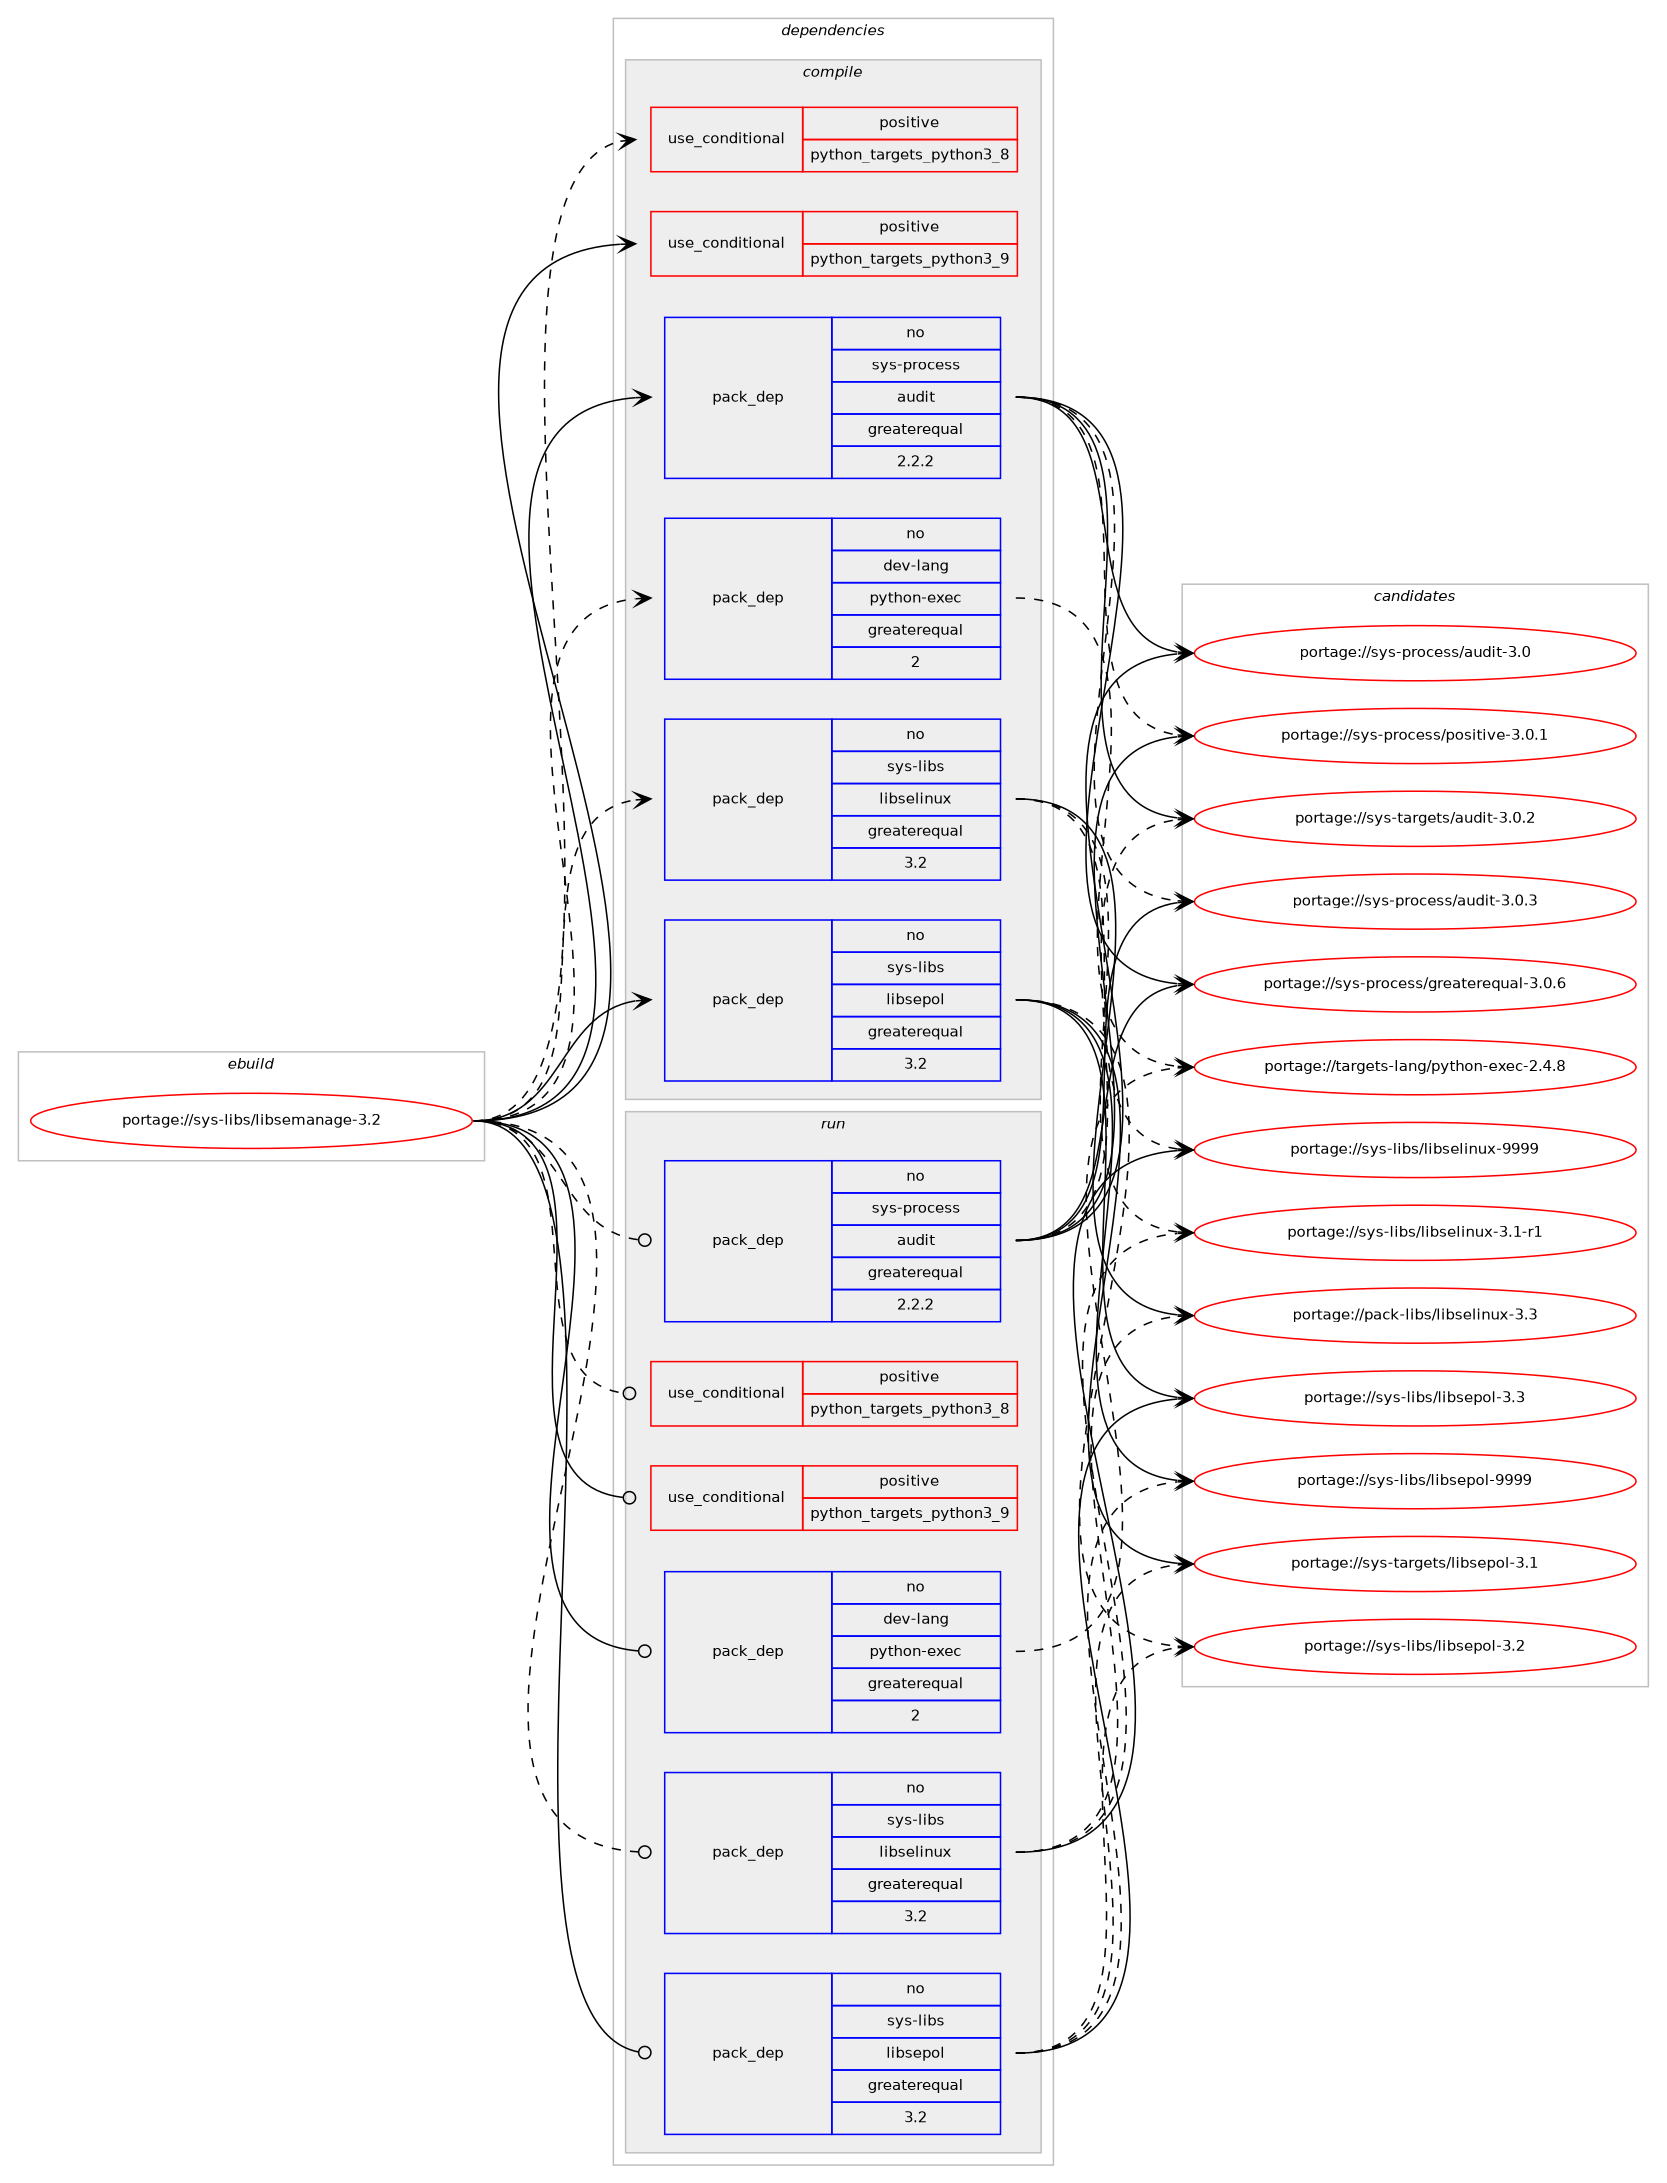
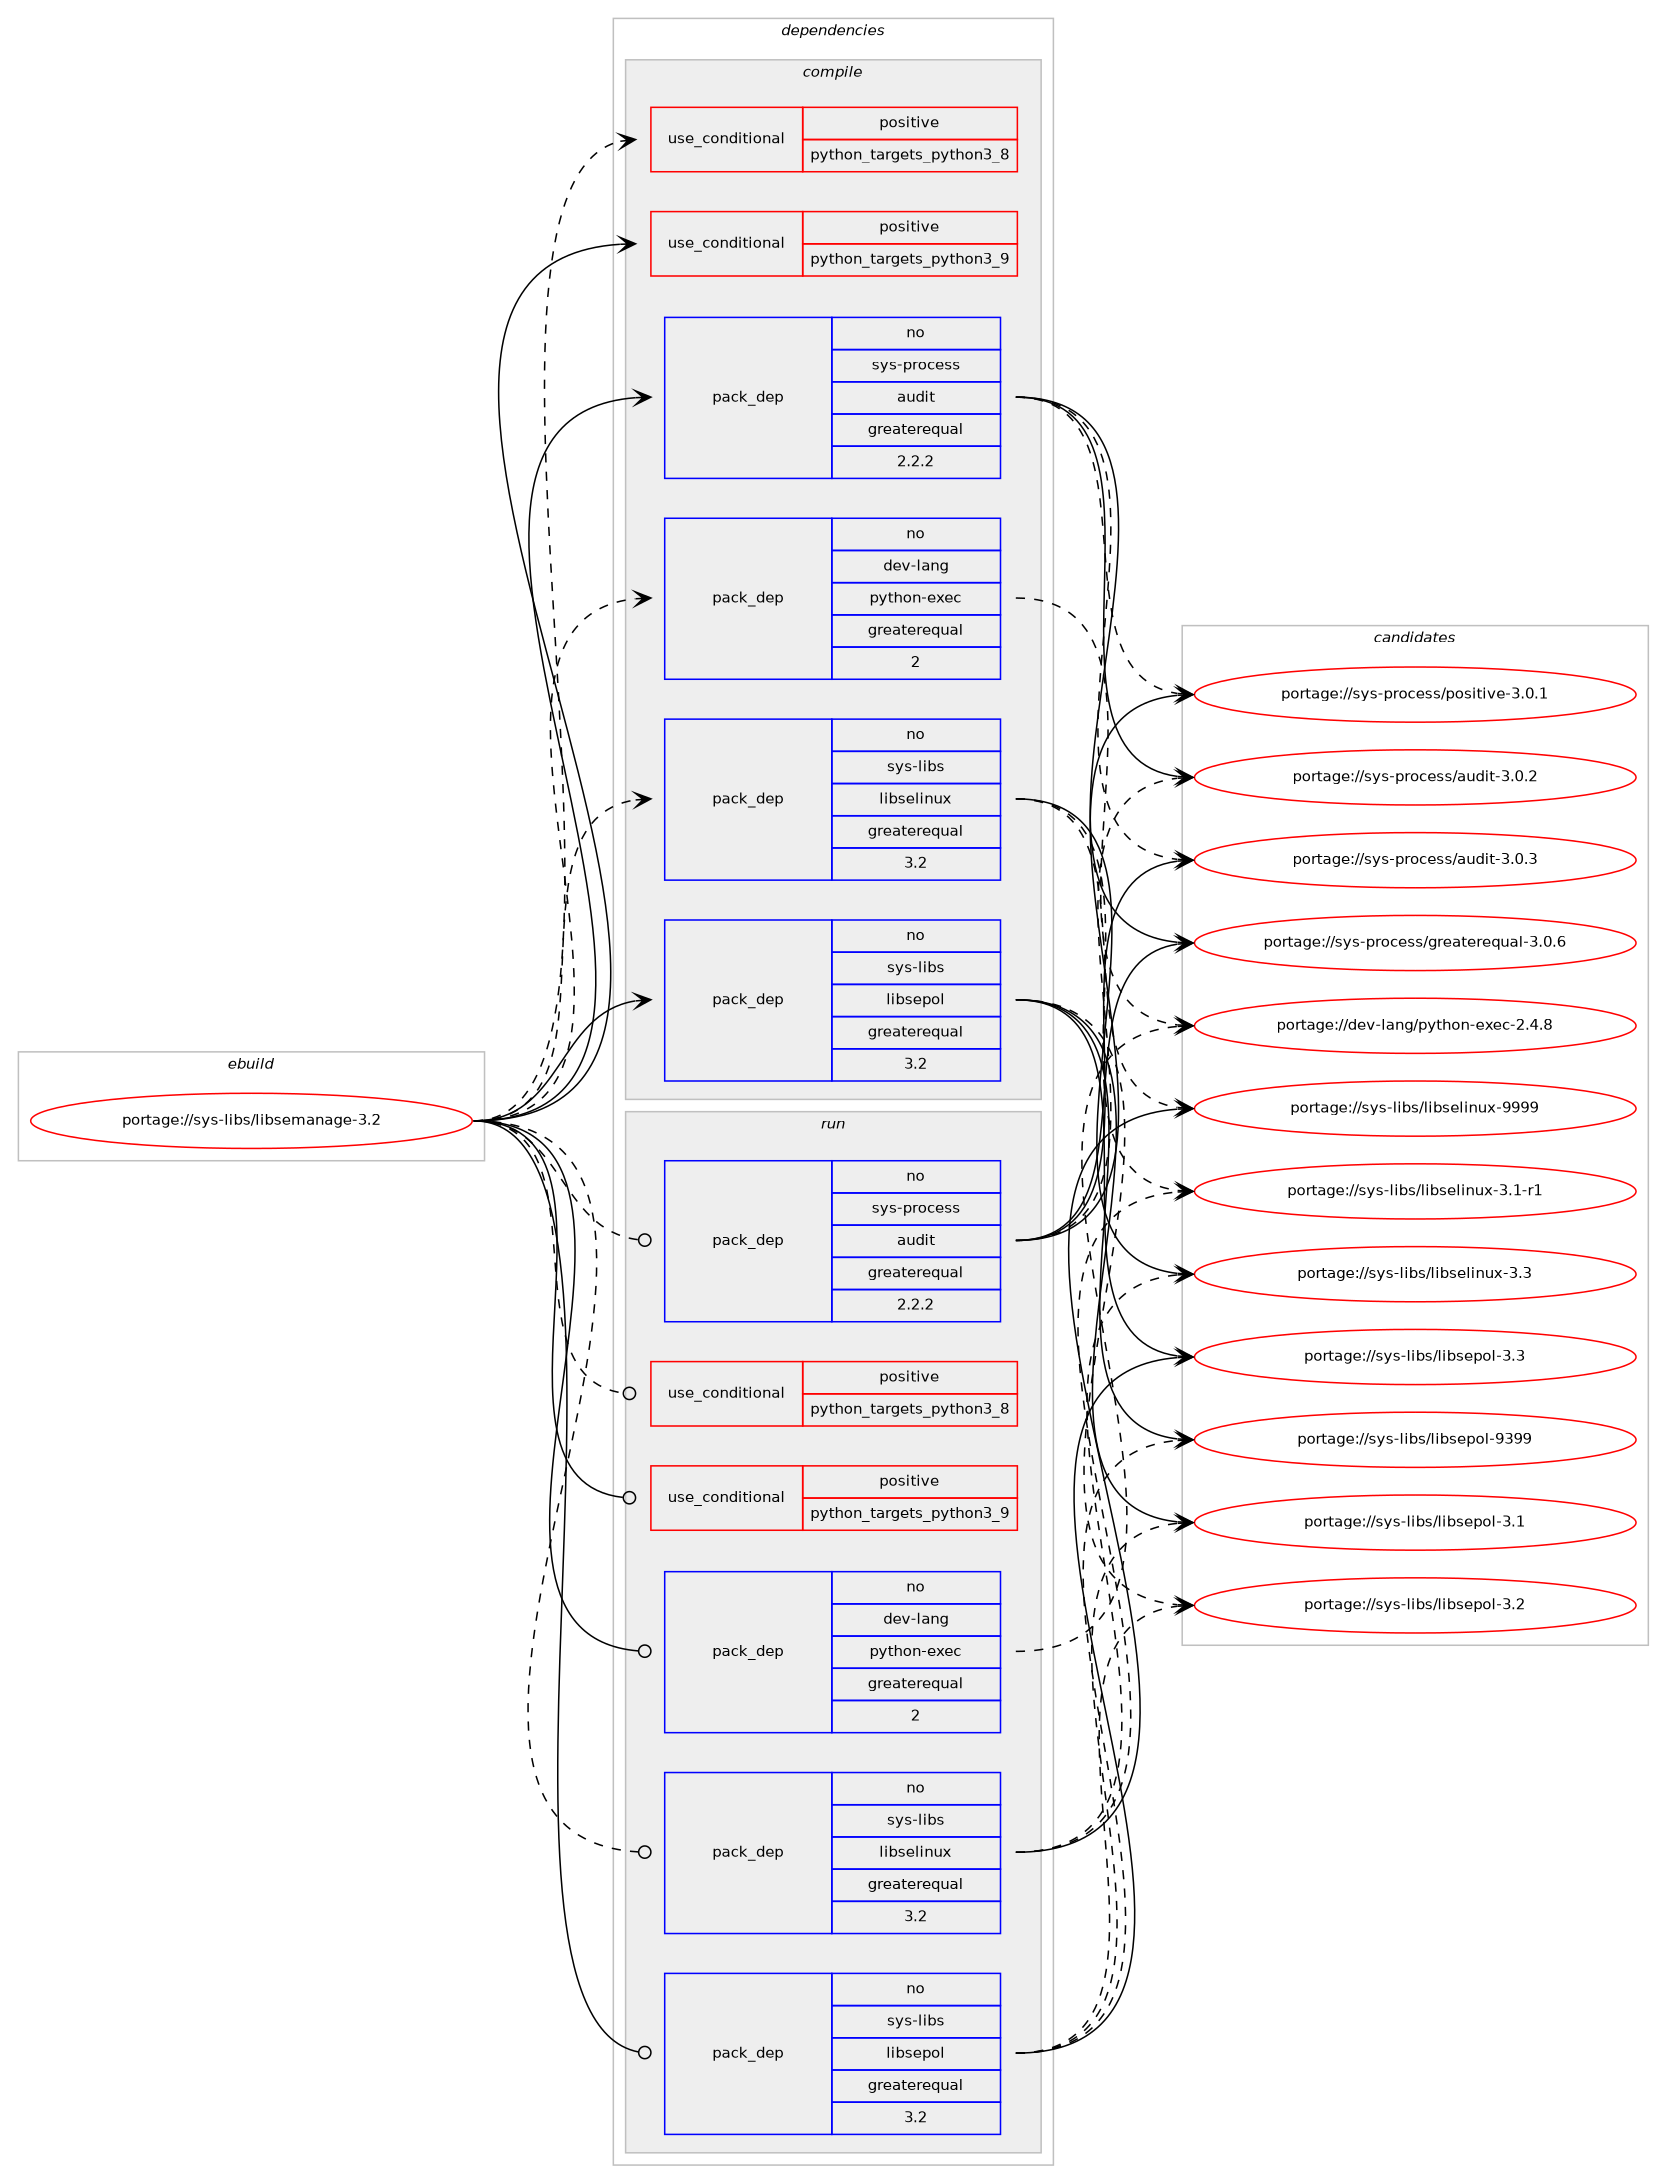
  digraph {
    compound=true
    concentrate=true
    fontname=Helvetica
    fontsize=10
    newrank=true
    rankdir=LR
    ranksep=1.5
    node [color=red fontname=Helvetica fontsize=10]
    edge [arrowhead=vee headport=w style=dashed tailport=e weight=100]
    n1 [label="portage://sys-libs/libsemanage-3.2" width=4]
    n2 [label=<<TABLE BORDER="0" CELLBORDER="1" CELLSPACING="0" CELLPADDING="4"><TR><TD ROWSPAN="3" CELLPADDING="10">use_conditional</TD></TR><TR><TD>positive</TD></TR><TR><TD>python_targets_python3_8</TD></TR></TABLE>> shape=none]
    n3 [label=<<TABLE BORDER="0" CELLBORDER="1" CELLSPACING="0" CELLPADDING="4"><TR><TD ROWSPAN="3" CELLPADDING="10">use_conditional</TD></TR><TR><TD>positive</TD></TR><TR><TD>python_targets_python3_9</TD></TR></TABLE>> shape=none]
    n4 [color=blue label=<<TABLE BORDER="0" CELLBORDER="1" CELLSPACING="0" CELLPADDING="4" WIDTH="220"><TR><TD ROWSPAN="6" CELLPADDING="30">pack_dep</TD></TR><TR><TD WIDTH="110">no</TD></TR><TR><TD>dev-lang</TD></TR><TR><TD>python-exec</TD></TR><TR><TD>greaterequal</TD></TR><TR><TD>2</TD></TR></TABLE>> shape=none]
    n5 [color=blue label=<<TABLE BORDER="0" CELLBORDER="1" CELLSPACING="0" CELLPADDING="4" WIDTH="220"><TR><TD ROWSPAN="6" CELLPADDING="30">pack_dep</TD></TR><TR><TD WIDTH="110">no</TD></TR><TR><TD>sys-libs</TD></TR><TR><TD>libselinux</TD></TR><TR><TD>greaterequal</TD></TR><TR><TD>3.2</TD></TR></TABLE>> shape=none]
    n6 [color=blue label=<<TABLE BORDER="0" CELLBORDER="1" CELLSPACING="0" CELLPADDING="4" WIDTH="220"><TR><TD ROWSPAN="6" CELLPADDING="30">pack_dep</TD></TR><TR><TD WIDTH="110">no</TD></TR><TR><TD>sys-libs</TD></TR><TR><TD>libsepol</TD></TR><TR><TD>greaterequal</TD></TR><TR><TD>3.2</TD></TR></TABLE>> shape=none]
    n7 [color=blue label=<<TABLE BORDER="0" CELLBORDER="1" CELLSPACING="0" CELLPADDING="4" WIDTH="220"><TR><TD ROWSPAN="6" CELLPADDING="30">pack_dep</TD></TR><TR><TD WIDTH="110">no</TD></TR><TR><TD>sys-process</TD></TR><TR><TD>audit</TD></TR><TR><TD>greaterequal</TD></TR><TR><TD>2.2.2</TD></TR></TABLE>> shape=none]
    n8 [color=blue label=<<TABLE BORDER="0" CELLBORDER="1" CELLSPACING="0" CELLPADDING="4" WIDTH="220"><TR><TD ROWSPAN="6" CELLPADDING="30">pack_dep</TD></TR><TR><TD WIDTH="110">no</TD></TR><TR><TD>sys-process</TD></TR><TR><TD>audit</TD></TR><TR><TD>greaterequal</TD></TR><TR><TD>2.2.2</TD></TR></TABLE>> shape=none]
    n9 [label=<<TABLE BORDER="0" CELLBORDER="1" CELLSPACING="0" CELLPADDING="4"><TR><TD ROWSPAN="3" CELLPADDING="10">use_conditional</TD></TR><TR><TD>positive</TD></TR><TR><TD>python_targets_python3_8</TD></TR></TABLE>> shape=none]
    n10 [label=<<TABLE BORDER="0" CELLBORDER="1" CELLSPACING="0" CELLPADDING="4"><TR><TD ROWSPAN="3" CELLPADDING="10">use_conditional</TD></TR><TR><TD>positive</TD></TR><TR><TD>python_targets_python3_9</TD></TR></TABLE>> shape=none]
    n11 [color=blue label=<<TABLE BORDER="0" CELLBORDER="1" CELLSPACING="0" CELLPADDING="4" WIDTH="220"><TR><TD ROWSPAN="6" CELLPADDING="30">pack_dep</TD></TR><TR><TD WIDTH="110">no</TD></TR><TR><TD>dev-lang</TD></TR><TR><TD>python-exec</TD></TR><TR><TD>greaterequal</TD></TR><TR><TD>2</TD></TR></TABLE>> shape=none]
    n12 [color=blue label=<<TABLE BORDER="0" CELLBORDER="1" CELLSPACING="0" CELLPADDING="4" WIDTH="220"><TR><TD ROWSPAN="6" CELLPADDING="30">pack_dep</TD></TR><TR><TD WIDTH="110">no</TD></TR><TR><TD>sys-libs</TD></TR><TR><TD>libselinux</TD></TR><TR><TD>greaterequal</TD></TR><TR><TD>3.2</TD></TR></TABLE>> shape=none]
    n13 [color=blue label=<<TABLE BORDER="0" CELLBORDER="1" CELLSPACING="0" CELLPADDING="4" WIDTH="220"><TR><TD ROWSPAN="6" CELLPADDING="30">pack_dep</TD></TR><TR><TD WIDTH="110">no</TD></TR><TR><TD>sys-libs</TD></TR><TR><TD>libsepol</TD></TR><TR><TD>greaterequal</TD></TR><TR><TD>3.2</TD></TR></TABLE>> shape=none]
-   n14 [label="portage://targets-lang/python-exec-2.4.8" width=4]
+   n14 [label="portage://dev-lang/python-exec-2.4.8" width=4]
    n15 [label="portage://sys-libs/libselinux-3.1-r1" width=4]
-   n16 [label="portage://pack-libs/libselinux-3.3" width=4]
+   n16 [label="portage://sys-libs/libselinux-3.3" width=4]
    n17 [label="portage://sys-libs/libselinux-9999" width=4]
-   n18 [label="portage://sys-targets/libsepol-3.1" width=4]
+   n18 [label="portage://sys-libs/libsepol-3.1" width=4]
    n19 [label="portage://sys-libs/libsepol-3.2" width=4]
    n20 [label="portage://sys-libs/libsepol-3.3" width=4]
-   n21 [label="portage://sys-libs/libsepol-9999" width=4]
-   n22 [label="portage://sys-process/audit-3.0" width=4]
+   n21 [label="portage://sys-libs/libsepol-9399" width=4]
    n23 [label="portage://sys-process/positive-3.0.1" width=4]
-   n24 [label="portage://sys-targets/audit-3.0.2" width=4]
+   n24 [label="portage://sys-process/audit-3.0.2" width=4]
    n25 [label="portage://sys-process/audit-3.0.3" width=4]
    n26 [label="portage://sys-process/greaterequal-3.0.6" width=4]
    subgraph cluster_1 {
      color=gray
      label=<<i>ebuild</i>>
      rank=same
      n1
    }
    subgraph cluster_2 {
      color=gray
      label=<<i>dependencies</i>>
      subgraph cluster_3 {
        color=gray
        fillcolor="#eeeeee"
        label=<<i>compile</i>>
        style=filled
        subgraph sub_4 {
          color=gray
          fillcolor="#eeeeee"
          label=<<i>compile</i>>
          style=filled
          n2
        }
        subgraph sub_5 {
          color=gray
          fillcolor="#eeeeee"
          label=<<i>compile</i>>
          style=filled
          n3
        }
        subgraph sub_6 {
          color=gray
          fillcolor="#eeeeee"
          label=<<i>compile</i>>
          style=filled
          n4
        }
        subgraph sub_7 {
          color=gray
          fillcolor="#eeeeee"
          label=<<i>compile</i>>
          style=filled
          n5
        }
        subgraph sub_8 {
          color=gray
          fillcolor="#eeeeee"
          label=<<i>compile</i>>
          style=filled
          n6
        }
        subgraph sub_9 {
          color=gray
          fillcolor="#eeeeee"
          label=<<i>compile</i>>
          style=filled
          n7
        }
      }
      subgraph cluster_10 {
        color=gray
        fillcolor="#eeeeee"
        label=<<i>compile and run</i>>
        style=filled
      }
      subgraph cluster_11 {
        color=gray
        fillcolor="#eeeeee"
        label=<<i>run</i>>
        style=filled
        subgraph sub_12 {
          color=gray
          fillcolor="#eeeeee"
          label=<<i>run</i>>
          style=filled
          n8
        }
        subgraph sub_13 {
          color=gray
          fillcolor="#eeeeee"
          label=<<i>run</i>>
          style=filled
          n9
        }
        subgraph sub_14 {
          color=gray
          fillcolor="#eeeeee"
          label=<<i>run</i>>
          style=filled
          n10
        }
        subgraph sub_15 {
          color=gray
          fillcolor="#eeeeee"
          label=<<i>run</i>>
          style=filled
          n11
        }
        subgraph sub_16 {
          color=gray
          fillcolor="#eeeeee"
          label=<<i>run</i>>
          style=filled
          n12
        }
        subgraph sub_17 {
          color=gray
          fillcolor="#eeeeee"
          label=<<i>run</i>>
          style=filled
          n13
        }
      }
    }
    subgraph cluster_18 {
      color=gray
      label=<<i>candidates</i>>
      rank=same
      subgraph sub_19 {
        color=black
        label=<<i>candidates</i>>
        nodesep=1
        rank=same
        n14
      }
      subgraph sub_20 {
        color=black
        label=<<i>candidates</i>>
        nodesep=1
        rank=same
        n15
        n16
        n17
      }
      subgraph sub_21 {
        color=black
        label=<<i>candidates</i>>
        nodesep=1
        rank=same
        n18
        n19
        n20
        n21
      }
      subgraph sub_22 {
        color=black
        label=<<i>candidates</i>>
        nodesep=1
        rank=same
-       n22
        n23
        n24
        n25
        n26
      }
      subgraph sub_23 {
        color=black
        label=<<i>candidates</i>>
        nodesep=1
        rank=same
        n14
      }
      subgraph sub_24 {
        color=black
        label=<<i>candidates</i>>
        nodesep=1
        rank=same
        n15
        n16
        n17
      }
      subgraph sub_25 {
        color=black
        label=<<i>candidates</i>>
        nodesep=1
        rank=same
        n18
        n19
        n20
        n21
      }
      subgraph sub_26 {
        color=black
        label=<<i>candidates</i>>
        nodesep=1
        rank=same
-       n22
        n23
        n24
        n25
        n26
      }
    }
    n1 -> n2 [weight=20]
    n1 -> n3 [style=solid weight=20]
    n1 -> n4 [weight=20]
    n1 -> n5 [weight=20]
    n1 -> n6 [style=solid weight=20]
    n1 -> n7 [style=solid weight=20]
    n1 -> n8 [arrowhead=odot weight=20]
    n1 -> n9 [arrowhead=odot weight=20]
    n1 -> n10 [arrowhead=odot style=solid weight=20]
    n1 -> n11 [arrowhead=odot style=solid weight=20]
    n1 -> n12 [arrowhead=odot weight=20]
    n1 -> n13 [arrowhead=odot style=solid weight=20]
    n4 -> n14
    n5 -> n15
    n5 -> n16 [style=solid]
    n5 -> n17
    n6 -> n18 [style=solid]
    n6 -> n19
    n6 -> n20 [style=solid]
    n6 -> n21 [style=solid]
-   n7 -> n22 [style=solid]
    n7 -> n23
    n7 -> n24 [style=solid]
    n7 -> n25
    n7 -> n26 [style=solid]
-   n8 -> n22 [style=solid]
    n8 -> n23 [style=solid]
    n8 -> n24
    n8 -> n25 [style=solid]
    n8 -> n26 [style=solid]
    n11 -> n14
    n12 -> n15
    n12 -> n16
    n12 -> n17 [style=solid]
    n13 -> n18
    n13 -> n19
    n13 -> n20 [style=solid]
    n13 -> n21
  }
